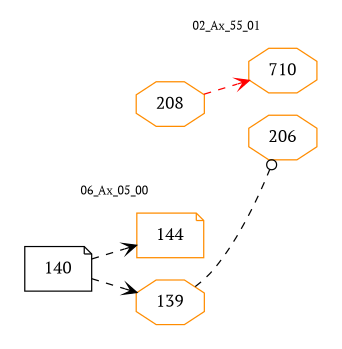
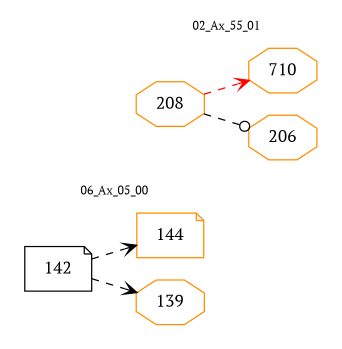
  digraph {
    fontname="PT Serif"
    rankdir=LR
    node [color=darkorange fontname="PT Serif" shape=octagon]
    edge [arrowhead=vee color=black fontname="PT Serif" style=dashed]
    n1 [label=208]
    n2 [label=206]
    n3 [label=710]
-   n4 [color=black label=140 shape=note]
+   n4 [color=black label=142 shape=note]
    n5 [label=139]
    n6 [label=144 shape=note]
    subgraph cluster_1 {
      color=white
      fontsize=10
      label="02_Ax_55_01"
      n1
      n2
      n3
    }
    subgraph cluster_2 {
      color=white
      fontsize=10
      label="06_Ax_05_00"
      n4
      n5
      n6
    }
-   n5 -> n2 [arrowhead=odot]
+   n1 -> n2 [arrowhead=odot]
    n1 -> n3 [color=red]
    n4 -> n5
    n4 -> n6
  }
